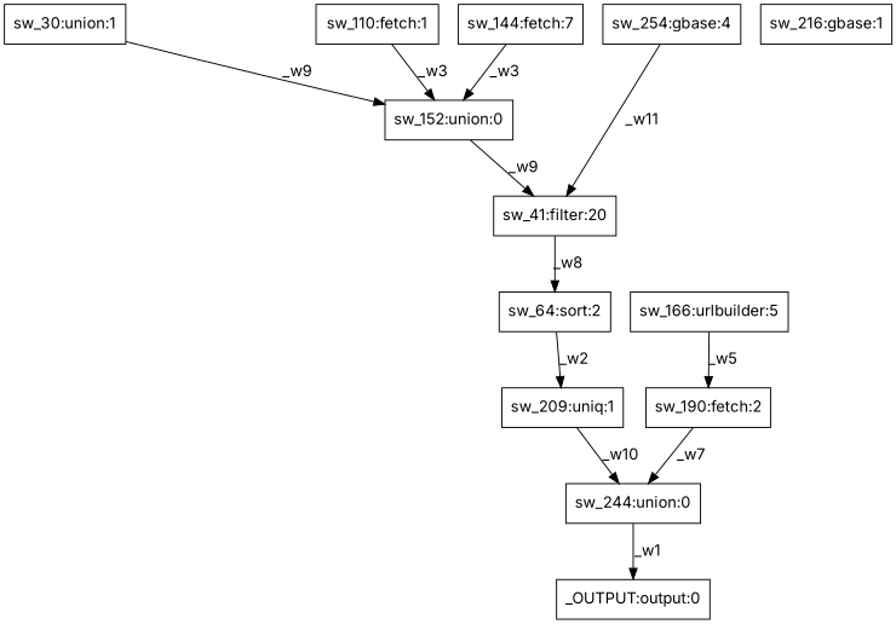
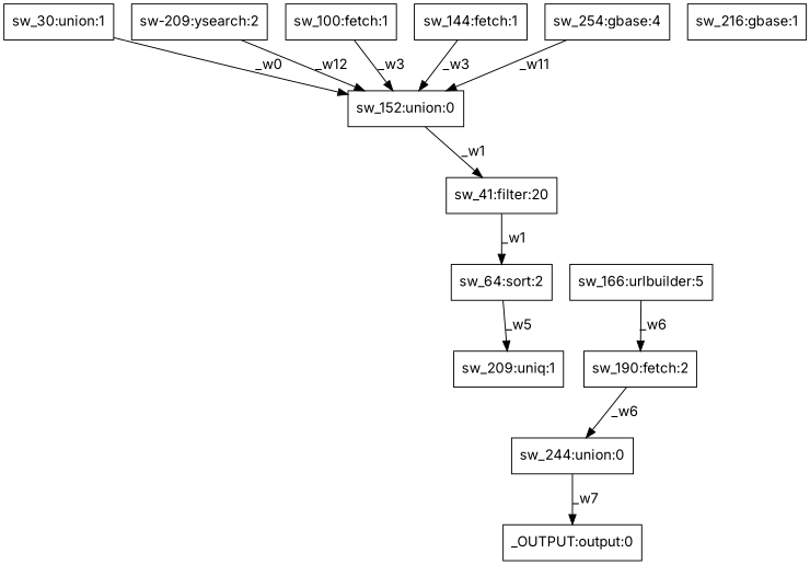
  digraph {
    fontname=Inter
    node [fontname=Inter shape=box]
    edge [fontname=Inter]
    n1 [label="_OUTPUT:output:0"]
-   n2 [label="sw_110:fetch:1"]
+   n2 [label="sw_100:fetch:1"]
    n3 [label="sw_152:union:0"]
    n4 [label="sw_41:filter:20"]
    n5 [label="sw_244:union:0"]
    n6 [label="sw_216:gbase:1"]
    n7 [label="sw_209:uniq:1"]
    n8 [label="sw_64:sort:2"]
    n9 [label="sw_30:union:1"]
    n10 [label="sw_190:fetch:2"]
+   n11 [label="sw-209:ysearch:2"]
    n12 [label="sw_166:urlbuilder:5"]
    n13 [label="sw_254:gbase:4"]
-   n14 [label="sw_144:fetch:7"]
+   n14 [label="sw_144:fetch:1"]
    n2 -> n3 [label=_w3]
-   n3 -> n4 [label=_w9]
-   n4 -> n8 [label=_w8]
-   n5 -> n1 [label=_w1]
-   n7 -> n5 [label=_w10]
-   n8 -> n7 [label=_w2]
-   n9 -> n3 [label=_w9]
-   n10 -> n5 [label=_w7]
-   n12 -> n10 [label=_w5]
-   n13 -> n4 [label=_w11]
+   n3 -> n4 [label=_w1]
+   n4 -> n8 [label=_w1]
+   n5 -> n1 [label=_w7]
+   n8 -> n7 [label=_w5]
+   n9 -> n3 [label=_w0]
+   n10 -> n5 [label=_w6]
+   n11 -> n3 [label=_w12]
+   n12 -> n10 [label=_w6]
+   n13 -> n3 [label=_w11]
    n14 -> n3 [label=_w3]
  }
